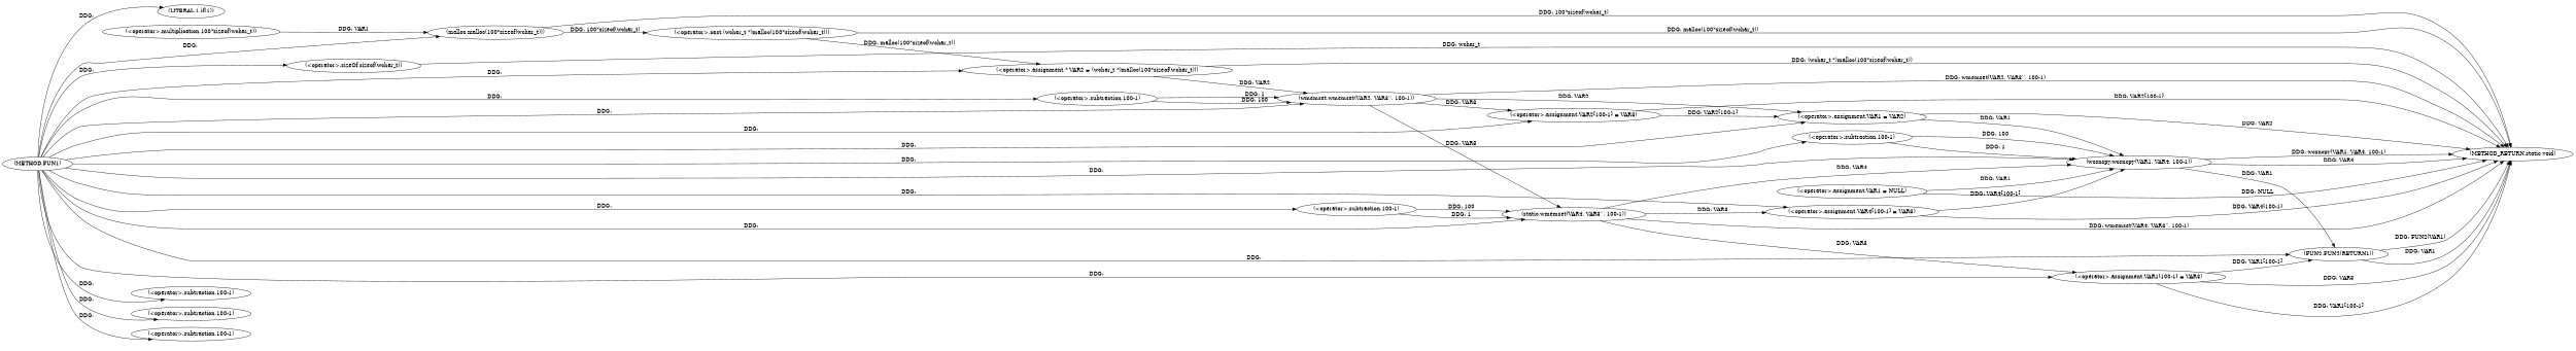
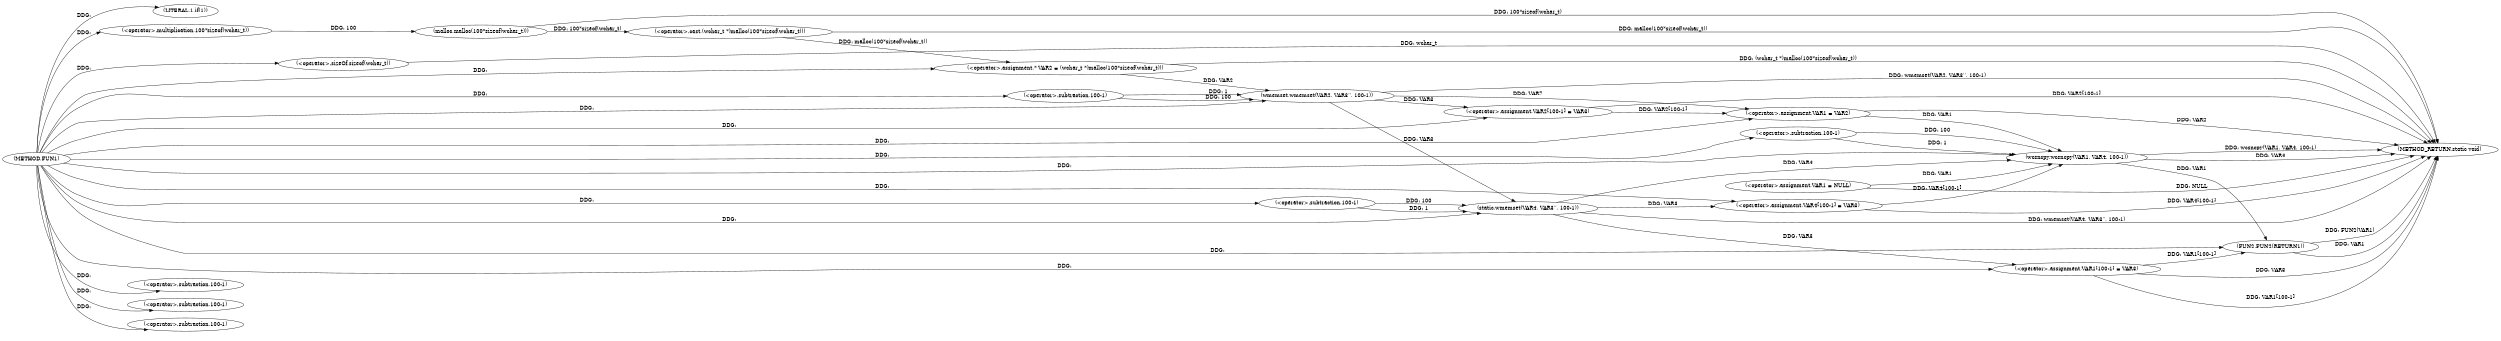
  digraph {
    rankdir=LR
    n1 [label="(METHOD,FUN1)"]
    n2 [label="(LITERAL,1,if(1))"]
    n3 [label="(<operator>.assignment,* VAR2 = (wchar_t *)malloc(100*sizeof(wchar_t)))"]
    n4 [label="(<operator>.multiplication,100*sizeof(wchar_t))"]
    n5 [label="(<operator>.sizeOf,sizeof(wchar_t))"]
    n6 [label="(wmemset,wmemset(VAR2, VAR3'', 100-1))"]
    n7 [label="(<operator>.subtraction,100-1)"]
    n8 [label="(<operator>.assignment,VAR2[100-1] = VAR3)"]
    n9 [label="(<operator>.subtraction,100-1)"]
    n10 [label="(<operator>.assignment,VAR1 = VAR2)"]
    n11 [label="(static,wmemset(VAR4, VAR3'', 100-1))"]
    n12 [label="(<operator>.subtraction,100-1)"]
    n13 [label="(<operator>.assignment,VAR4[100-1] = VAR3)"]
    n14 [label="(<operator>.subtraction,100-1)"]
    n15 [label="(wcsncpy,wcsncpy(VAR1, VAR4, 100-1))"]
    n16 [label="(<operator>.subtraction,100-1)"]
    n17 [label="(<operator>.assignment,VAR1[100-1] = VAR3)"]
    n18 [label="(<operator>.subtraction,100-1)"]
    n19 [label="(FUN2,FUN2(RETURN1))"]
    n20 [label="(<operator>.assignment,VAR1 = NULL)"]
    n21 [label="(METHOD_RETURN,static void)"]
    n22 [label="(malloc,malloc(100*sizeof(wchar_t)))"]
    n23 [label="(<operator>.cast,(wchar_t *)malloc(100*sizeof(wchar_t)))"]
    n1 -> n2 [label="DDG: "]
    n1 -> n3 [label="DDG: "]
-   n1 -> n22 [label="DDG: "]
+   n1 -> n4 [label="DDG: "]
    n1 -> n5 [label="DDG: "]
    n1 -> n6 [label="DDG: "]
    n1 -> n7 [label="DDG: "]
    n1 -> n8 [label="DDG: "]
    n1 -> n9 [label="DDG: "]
    n1 -> n10 [label="DDG: "]
    n1 -> n11 [label="DDG: "]
    n1 -> n12 [label="DDG: "]
    n1 -> n13 [label="DDG: "]
    n1 -> n14 [label="DDG: "]
    n1 -> n15 [label="DDG: "]
    n1 -> n16 [label="DDG: "]
    n1 -> n17 [label="DDG: "]
    n1 -> n18 [label="DDG: "]
    n1 -> n19 [label="DDG: "]
    n3 -> n6 [label="DDG: VAR2"]
    n3 -> n21 [label="DDG: (wchar_t *)malloc(100*sizeof(wchar_t))"]
-   n4 -> n22 [label="DDG: VAR1"]
+   n4 -> n22 [label="DDG: 100"]
    n5 -> n21 [label="DDG: wchar_t"]
    n6 -> n8 [label="DDG: VAR3"]
-   n6 -> n10 [label="DDG: VAR2"]
+   n6 -> n10 [label="DDG: VAR7"]
    n6 -> n11 [label="DDG: VAR3"]
    n6 -> n21 [label="DDG: wmemset(VAR2, VAR3'', 100-1)"]
    n7 -> n6 [label="DDG: 100"]
    n7 -> n6 [label="DDG: 1"]
    n8 -> n10 [label="DDG: VAR2[100-1]"]
    n8 -> n21 [label="DDG: VAR2[100-1]"]
    n10 -> n15 [label="DDG: VAR1"]
    n10 -> n21 [label="DDG: VAR2"]
    n11 -> n13 [label="DDG: VAR3"]
    n11 -> n15 [label="DDG: VAR4"]
    n11 -> n17 [label="DDG: VAR3"]
    n11 -> n21 [label="DDG: wmemset(VAR4, VAR3'', 100-1)"]
    n12 -> n11 [label="DDG: 100"]
    n12 -> n11 [label="DDG: 1"]
    n13 -> n15 [label="DDG: VAR4[100-1]"]
    n13 -> n21 [label="DDG: VAR4[100-1]"]
    n15 -> n19 [label="DDG: VAR1"]
    n15 -> n21 [label="DDG: wcsncpy(VAR1, VAR4, 100-1)"]
    n15 -> n21 [label="DDG: VAR4"]
    n16 -> n15 [label="DDG: 100"]
    n16 -> n15 [label="DDG: 1"]
    n17 -> n19 [label="DDG: VAR1[100-1]"]
    n17 -> n21 [label="DDG: VAR3"]
    n17 -> n21 [label="DDG: VAR1[100-1]"]
    n19 -> n21 [label="DDG: VAR1"]
    n19 -> n21 [label="DDG: FUN2(VAR1)"]
    n20 -> n15 [label="DDG: VAR1"]
    n20 -> n21 [label="DDG: NULL"]
    n22 -> n21 [label="DDG: 100*sizeof(wchar_t)"]
    n22 -> n23 [label="DDG: 100*sizeof(wchar_t)"]
    n23 -> n3 [label="DDG: malloc(100*sizeof(wchar_t))"]
    n23 -> n21 [label="DDG: malloc(100*sizeof(wchar_t))"]
  }
